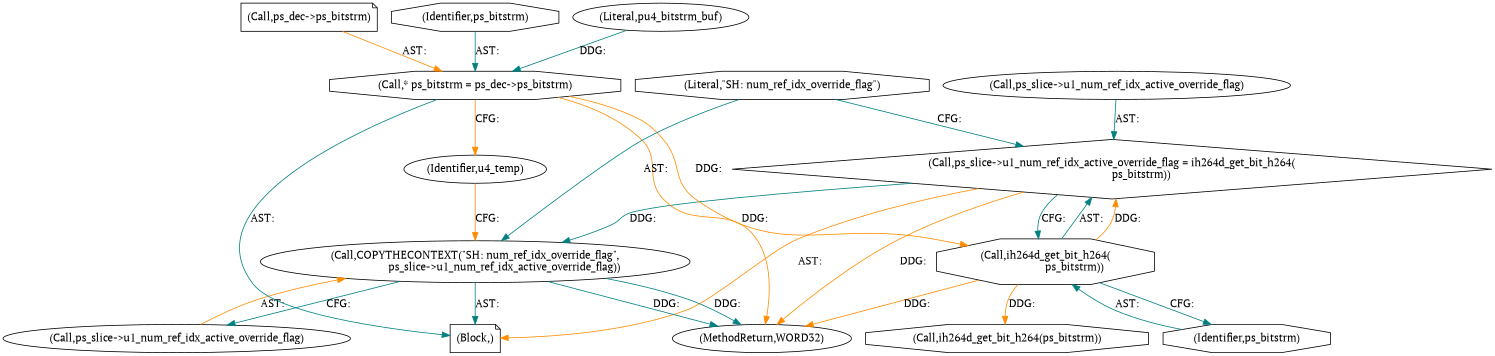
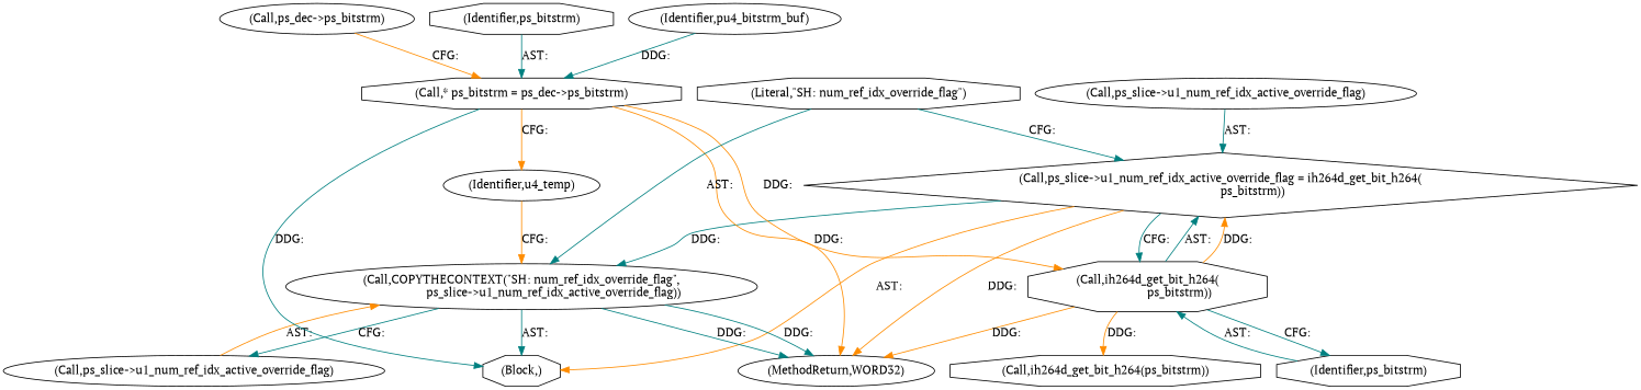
  digraph {
    fontname="PT Serif"
    node [fontname="PT Serif" shape=octagon]
    edge [color=teal fontname="PT Serif"]
    n1 [label="(Call,ps_slice->u1_num_ref_idx_active_override_flag = ih264d_get_bit_h264(\n                    ps_bitstrm))" shape=diamond]
    n2 [label="(Call,ih264d_get_bit_h264(\n                    ps_bitstrm))"]
    n3 [label="(Call,COPYTHECONTEXT(\"SH: num_ref_idx_override_flag\",\n                    ps_slice->u1_num_ref_idx_active_override_flag))" shape=ellipse]
    n4 [label="(MethodReturn,WORD32)" shape=ellipse]
-   n5 [label="(Block,)" shape=note]
+   n5 [label="(Block,)"]
    n6 [label="(Identifier,ps_bitstrm)"]
    n7 [label="(Call,ih264d_get_bit_h264(ps_bitstrm))"]
    n8 [label="(Call,ps_slice->u1_num_ref_idx_active_override_flag)" shape=ellipse]
    n9 [label="(Call,* ps_bitstrm = ps_dec->ps_bitstrm)"]
    n10 [label="(Identifier,u4_temp)" shape=ellipse]
-   n11 [label="(Call,ps_dec->ps_bitstrm)" shape=note]
+   n11 [label="(Call,ps_dec->ps_bitstrm)" shape=ellipse]
    n12 [label="(Call,ps_slice->u1_num_ref_idx_active_override_flag)" shape=ellipse]
    n13 [label="(Identifier,ps_bitstrm)"]
    n14 [label="(Literal,\"SH: num_ref_idx_override_flag\")"]
-   n15 [label="(Literal,pu4_bitstrm_buf)" shape=ellipse]
+   n15 [label="(Identifier,pu4_bitstrm_buf)" shape=ellipse]
    n1 -> n2 [label="CFG: "]
    n1 -> n3 [label="DDG: "]
    n1 -> n4 [color=darkorange label="DDG: "]
    n1 -> n5 [color=darkorange label="AST: "]
    n2 -> n1 [label="AST: "]
    n2 -> n1 [color=darkorange label="DDG: "]
    n2 -> n4 [color=darkorange label="DDG: "]
    n2 -> n6 [label="CFG: "]
    n2 -> n7 [color=darkorange label="DDG: "]
    n3 -> n4 [label="DDG: "]
    n3 -> n4 [label="DDG: "]
    n3 -> n5 [label="AST: "]
    n3 -> n8 [label="CFG: "]
    n6 -> n2 [label="AST: "]
    n8 -> n3 [color=darkorange label="AST: "]
    n9 -> n2 [color=darkorange label="DDG: "]
    n9 -> n4 [color=darkorange label="DDG: "]
-   n9 -> n5 [label="AST: "]
+   n9 -> n5 [label="DDG: "]
    n9 -> n10 [color=darkorange label="CFG: "]
    n10 -> n3 [color=darkorange label="CFG: "]
-   n11 -> n9 [color=darkorange label="AST: "]
+   n11 -> n9 [color=darkorange label="CFG: "]
    n12 -> n1 [label="AST: "]
    n13 -> n9 [label="AST: "]
    n14 -> n1 [label="CFG: "]
    n14 -> n3 [label="AST: "]
    n15 -> n9 [label="DDG: "]
  }
